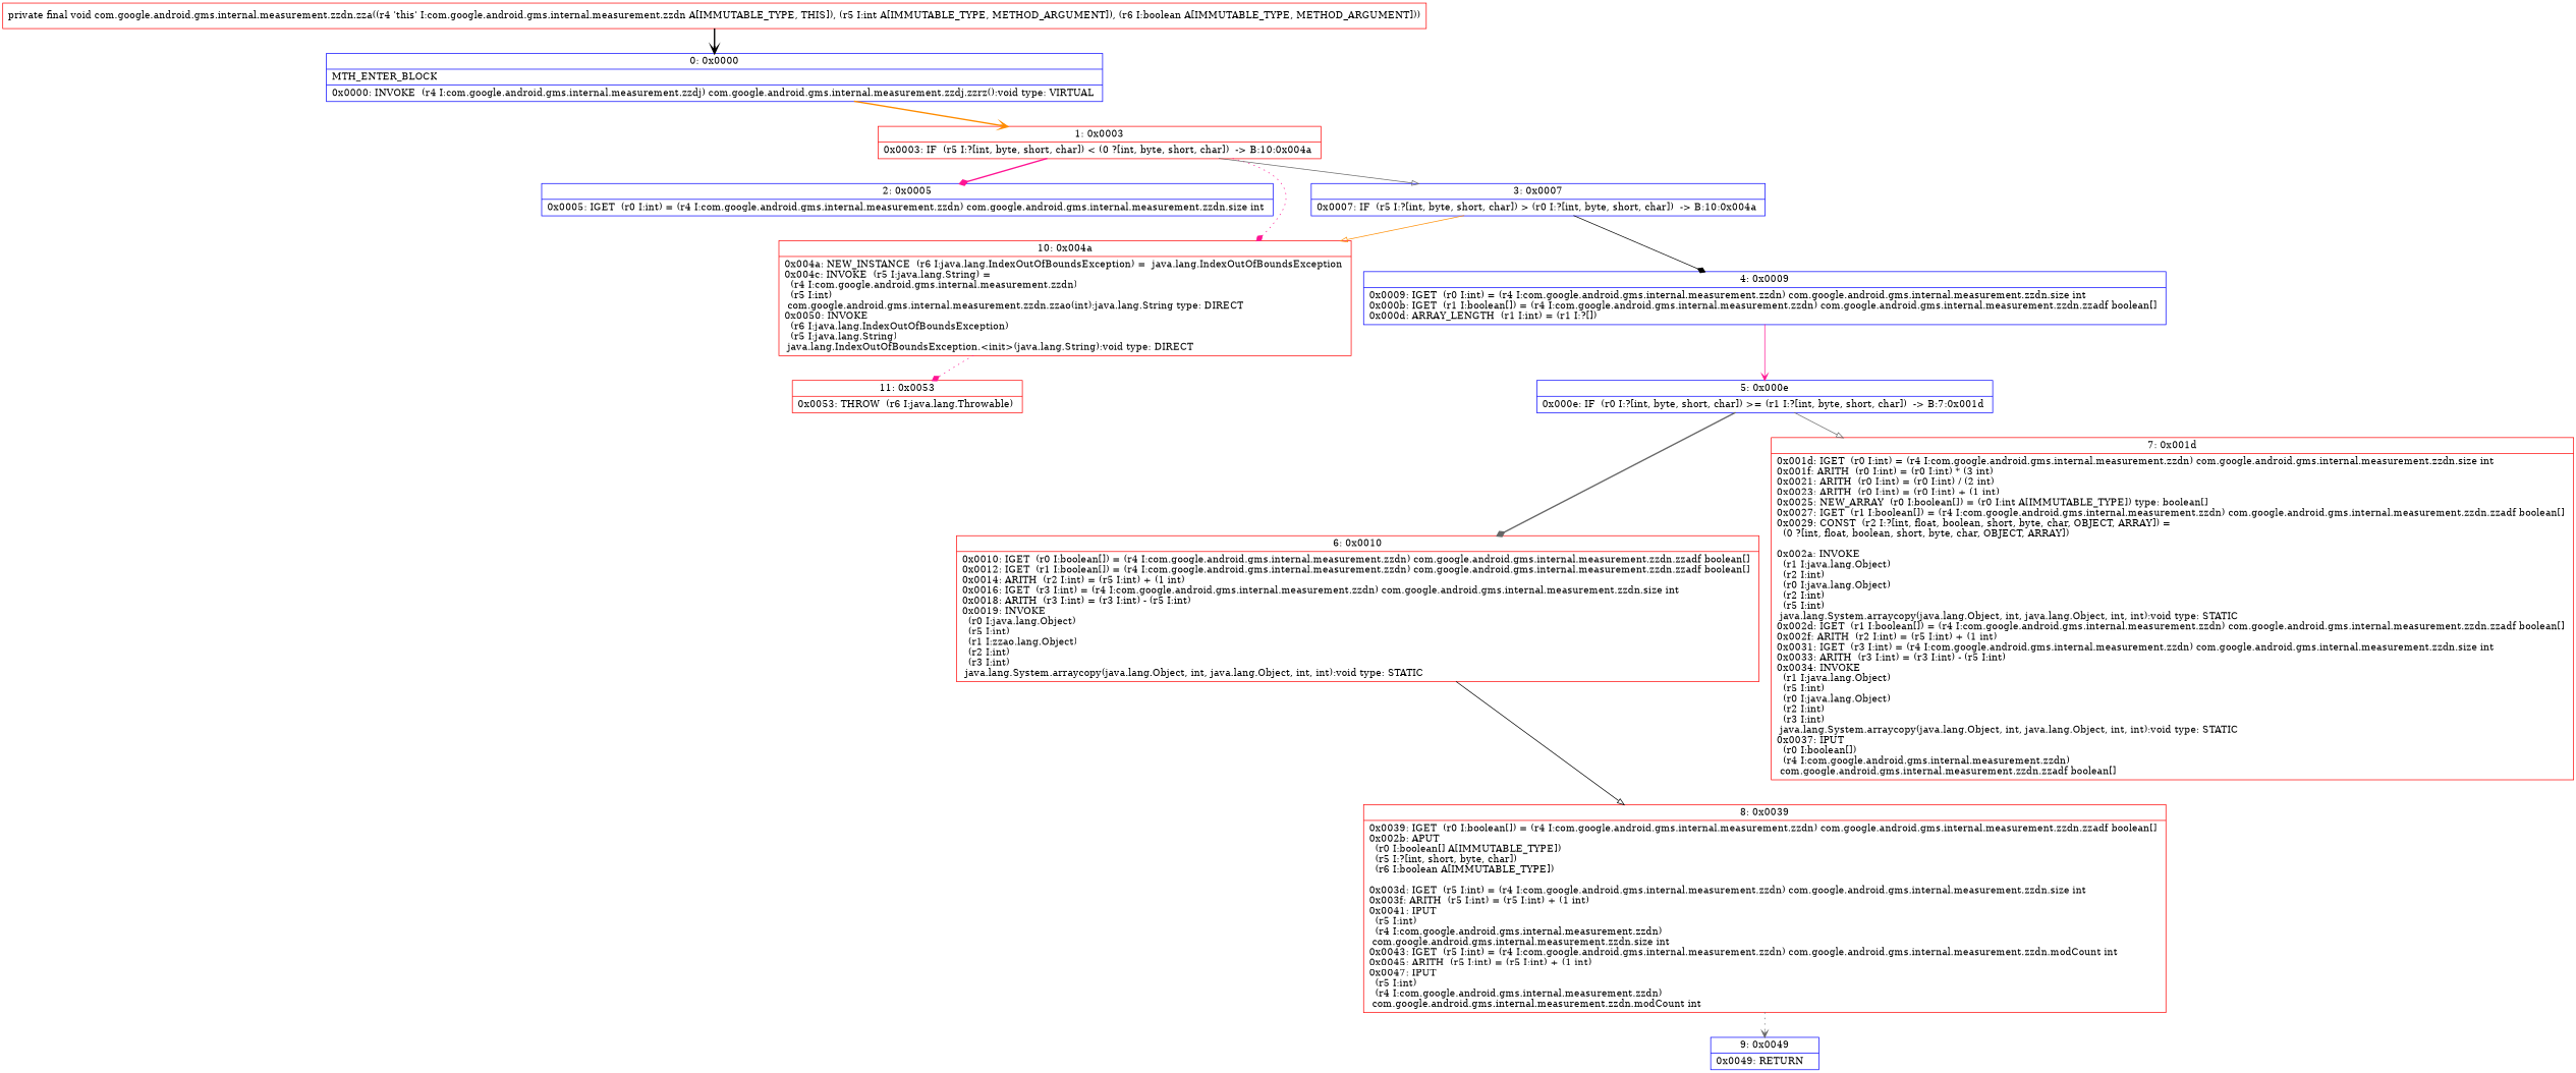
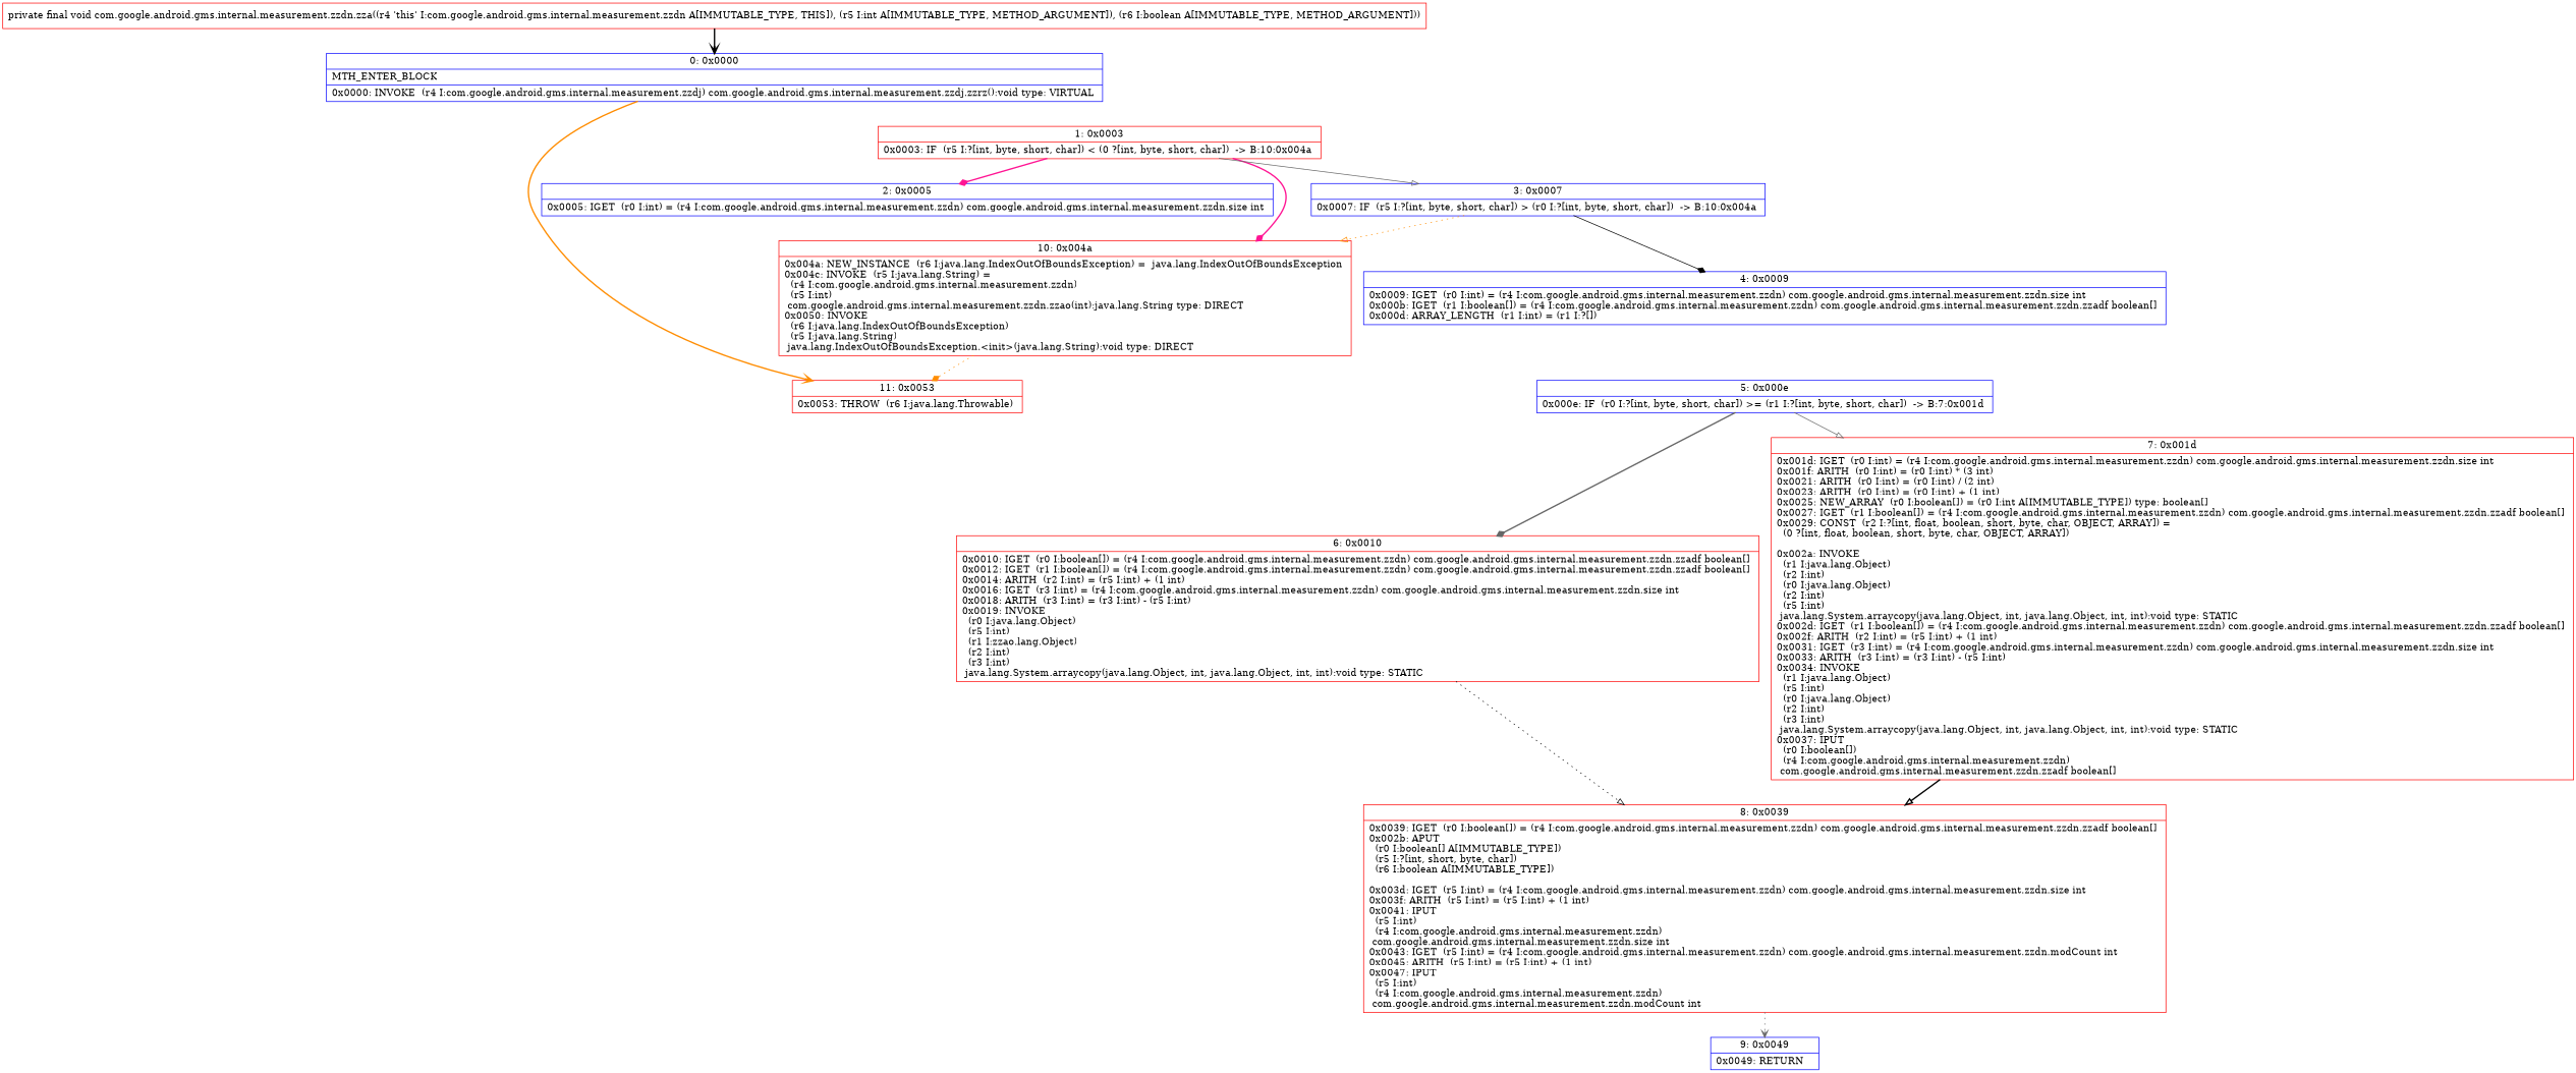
  digraph {
    node [color=red shape=record]
    edge [arrowhead=diamond color=deeppink style=solid]
    n1 [color=blue label="{0\:\ 0x0000|MTH_ENTER_BLOCK\l|0x0000: INVOKE  (r4 I:com.google.android.gms.internal.measurement.zzdj) com.google.android.gms.internal.measurement.zzdj.zzrz():void type: VIRTUAL \l}"]
    n2 [label="{1\:\ 0x0003|0x0003: IF  (r5 I:?[int, byte, short, char]) \< (0 ?[int, byte, short, char])  \-\> B:10:0x004a \l}"]
    n3 [color=blue label="{2\:\ 0x0005|0x0005: IGET  (r0 I:int) = (r4 I:com.google.android.gms.internal.measurement.zzdn) com.google.android.gms.internal.measurement.zzdn.size int \l}"]
    n4 [label="{10\:\ 0x004a|0x004a: NEW_INSTANCE  (r6 I:java.lang.IndexOutOfBoundsException) =  java.lang.IndexOutOfBoundsException \l0x004c: INVOKE  (r5 I:java.lang.String) = \l  (r4 I:com.google.android.gms.internal.measurement.zzdn)\l  (r5 I:int)\l com.google.android.gms.internal.measurement.zzdn.zzao(int):java.lang.String type: DIRECT \l0x0050: INVOKE  \l  (r6 I:java.lang.IndexOutOfBoundsException)\l  (r5 I:java.lang.String)\l java.lang.IndexOutOfBoundsException.\<init\>(java.lang.String):void type: DIRECT \l}"]
    n5 [color=blue label="{3\:\ 0x0007|0x0007: IF  (r5 I:?[int, byte, short, char]) \> (r0 I:?[int, byte, short, char])  \-\> B:10:0x004a \l}"]
    n6 [label="{11\:\ 0x0053|0x0053: THROW  (r6 I:java.lang.Throwable) \l}"]
    n7 [color=blue label="{4\:\ 0x0009|0x0009: IGET  (r0 I:int) = (r4 I:com.google.android.gms.internal.measurement.zzdn) com.google.android.gms.internal.measurement.zzdn.size int \l0x000b: IGET  (r1 I:boolean[]) = (r4 I:com.google.android.gms.internal.measurement.zzdn) com.google.android.gms.internal.measurement.zzdn.zzadf boolean[] \l0x000d: ARRAY_LENGTH  (r1 I:int) = (r1 I:?[]) \l}"]
    n8 [color=blue label="{5\:\ 0x000e|0x000e: IF  (r0 I:?[int, byte, short, char]) \>= (r1 I:?[int, byte, short, char])  \-\> B:7:0x001d \l}"]
    n9 [label="{6\:\ 0x0010|0x0010: IGET  (r0 I:boolean[]) = (r4 I:com.google.android.gms.internal.measurement.zzdn) com.google.android.gms.internal.measurement.zzdn.zzadf boolean[] \l0x0012: IGET  (r1 I:boolean[]) = (r4 I:com.google.android.gms.internal.measurement.zzdn) com.google.android.gms.internal.measurement.zzdn.zzadf boolean[] \l0x0014: ARITH  (r2 I:int) = (r5 I:int) + (1 int) \l0x0016: IGET  (r3 I:int) = (r4 I:com.google.android.gms.internal.measurement.zzdn) com.google.android.gms.internal.measurement.zzdn.size int \l0x0018: ARITH  (r3 I:int) = (r3 I:int) \- (r5 I:int) \l0x0019: INVOKE  \l  (r0 I:java.lang.Object)\l  (r5 I:int)\l  (r1 I:zzao.lang.Object)\l  (r2 I:int)\l  (r3 I:int)\l java.lang.System.arraycopy(java.lang.Object, int, java.lang.Object, int, int):void type: STATIC \l}"]
    n10 [label="{7\:\ 0x001d|0x001d: IGET  (r0 I:int) = (r4 I:com.google.android.gms.internal.measurement.zzdn) com.google.android.gms.internal.measurement.zzdn.size int \l0x001f: ARITH  (r0 I:int) = (r0 I:int) * (3 int) \l0x0021: ARITH  (r0 I:int) = (r0 I:int) \/ (2 int) \l0x0023: ARITH  (r0 I:int) = (r0 I:int) + (1 int) \l0x0025: NEW_ARRAY  (r0 I:boolean[]) = (r0 I:int A[IMMUTABLE_TYPE]) type: boolean[] \l0x0027: IGET  (r1 I:boolean[]) = (r4 I:com.google.android.gms.internal.measurement.zzdn) com.google.android.gms.internal.measurement.zzdn.zzadf boolean[] \l0x0029: CONST  (r2 I:?[int, float, boolean, short, byte, char, OBJECT, ARRAY]) = \l  (0 ?[int, float, boolean, short, byte, char, OBJECT, ARRAY])\l \l0x002a: INVOKE  \l  (r1 I:java.lang.Object)\l  (r2 I:int)\l  (r0 I:java.lang.Object)\l  (r2 I:int)\l  (r5 I:int)\l java.lang.System.arraycopy(java.lang.Object, int, java.lang.Object, int, int):void type: STATIC \l0x002d: IGET  (r1 I:boolean[]) = (r4 I:com.google.android.gms.internal.measurement.zzdn) com.google.android.gms.internal.measurement.zzdn.zzadf boolean[] \l0x002f: ARITH  (r2 I:int) = (r5 I:int) + (1 int) \l0x0031: IGET  (r3 I:int) = (r4 I:com.google.android.gms.internal.measurement.zzdn) com.google.android.gms.internal.measurement.zzdn.size int \l0x0033: ARITH  (r3 I:int) = (r3 I:int) \- (r5 I:int) \l0x0034: INVOKE  \l  (r1 I:java.lang.Object)\l  (r5 I:int)\l  (r0 I:java.lang.Object)\l  (r2 I:int)\l  (r3 I:int)\l java.lang.System.arraycopy(java.lang.Object, int, java.lang.Object, int, int):void type: STATIC \l0x0037: IPUT  \l  (r0 I:boolean[])\l  (r4 I:com.google.android.gms.internal.measurement.zzdn)\l com.google.android.gms.internal.measurement.zzdn.zzadf boolean[] \l}"]
    n11 [label="{8\:\ 0x0039|0x0039: IGET  (r0 I:boolean[]) = (r4 I:com.google.android.gms.internal.measurement.zzdn) com.google.android.gms.internal.measurement.zzdn.zzadf boolean[] \l0x002b: APUT  \l  (r0 I:boolean[] A[IMMUTABLE_TYPE])\l  (r5 I:?[int, short, byte, char])\l  (r6 I:boolean A[IMMUTABLE_TYPE])\l \l0x003d: IGET  (r5 I:int) = (r4 I:com.google.android.gms.internal.measurement.zzdn) com.google.android.gms.internal.measurement.zzdn.size int \l0x003f: ARITH  (r5 I:int) = (r5 I:int) + (1 int) \l0x0041: IPUT  \l  (r5 I:int)\l  (r4 I:com.google.android.gms.internal.measurement.zzdn)\l com.google.android.gms.internal.measurement.zzdn.size int \l0x0043: IGET  (r5 I:int) = (r4 I:com.google.android.gms.internal.measurement.zzdn) com.google.android.gms.internal.measurement.zzdn.modCount int \l0x0045: ARITH  (r5 I:int) = (r5 I:int) + (1 int) \l0x0047: IPUT  \l  (r5 I:int)\l  (r4 I:com.google.android.gms.internal.measurement.zzdn)\l com.google.android.gms.internal.measurement.zzdn.modCount int \l}"]
    n12 [color=blue label="{9\:\ 0x0049|0x0049: RETURN   \l}"]
    n13 [label="{private final void com.google.android.gms.internal.measurement.zzdn.zza((r4 'this' I:com.google.android.gms.internal.measurement.zzdn A[IMMUTABLE_TYPE, THIS]), (r5 I:int A[IMMUTABLE_TYPE, METHOD_ARGUMENT]), (r6 I:boolean A[IMMUTABLE_TYPE, METHOD_ARGUMENT])) }"]
-   n1 -> n2 [arrowhead=vee color=darkorange style=bold]
+   n1 -> n6 [arrowhead=vee color=darkorange style=bold]
    n2 -> n3 [style=bold]
-   n2 -> n4 [style=dotted]
+   n2 -> n4 [style=bold]
    n2 -> n5 [arrowhead=onormal color=gray40]
-   n4 -> n6 [style=dotted]
-   n5 -> n4 [arrowhead=onormal color=darkorange]
+   n4 -> n6 [color=darkorange style=dotted]
+   n5 -> n4 [arrowhead=onormal color=darkorange style=dotted]
    n5 -> n7 [color=black]
-   n7 -> n8 [arrowhead=vee]
    n8 -> n9 [color=gray40 style=bold]
    n8 -> n10 [arrowhead=onormal color=gray40]
-   n9 -> n11 [arrowhead=onormal color=black]
+   n9 -> n11 [arrowhead=onormal color=black style=dotted]
+   n10 -> n11 [arrowhead=onormal color=black style=bold]
    n11 -> n12 [arrowhead=vee color=gray40 style=dotted]
    n13 -> n1 [arrowhead=vee color=black style=bold]
  }
